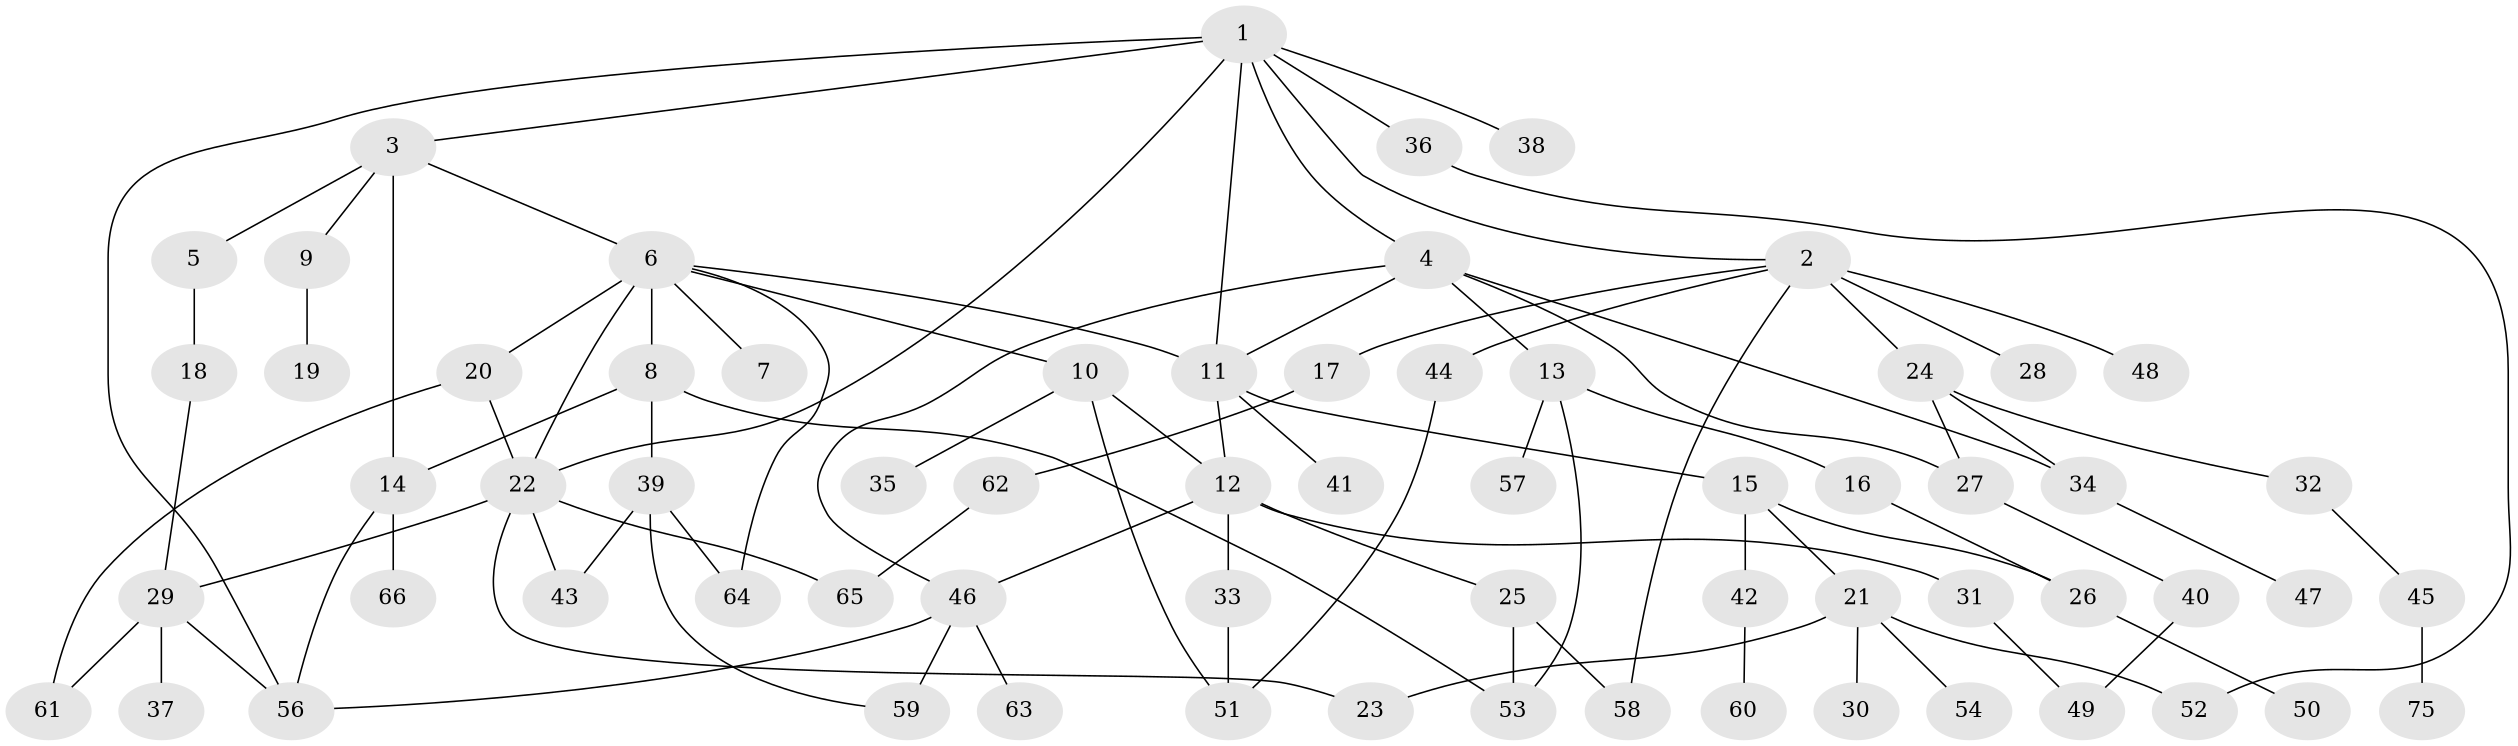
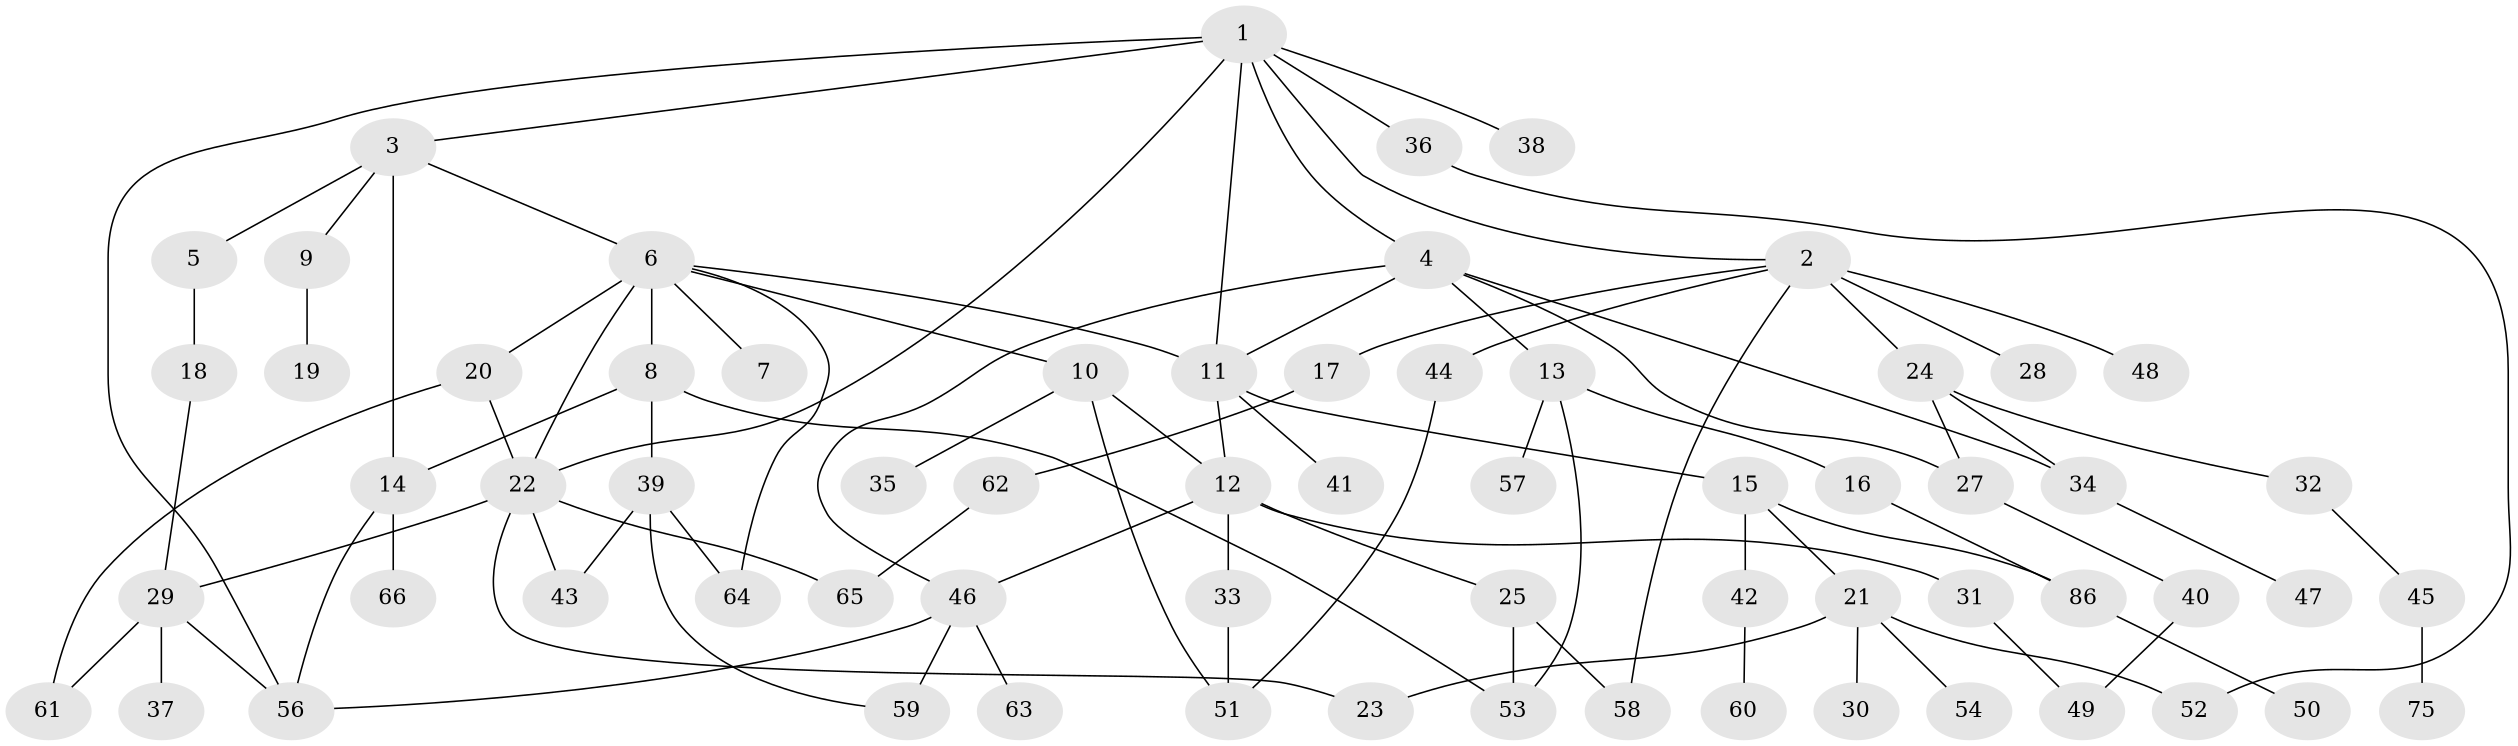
  graph {
    node [color=gray90 style=filled]
    edge [weight=1.0]
    1
    2
    3
    4
    11
    22
    36
    38
    56
    17
    24
    28
    44
    48
    58
    5
    6
    9
    14
    13
    27
    34
    46
    12
    15
    41
    29
    23
    43
    65
    52
    62
    32
    51
    18
    7
    8
    10
    20
    64
    19
    66
    53
    16
    57
    40
    47
    59
    63
    39
    35
    61
    25
    31
    33
    21
-   26
+   26 [label=86]
    42
    49
    30
    54
    50
    60
    37
    45
    n66 [label=75]
    1 -- 2
    1 -- 3
    1 -- 4
    1 -- 11
    1 -- 22
    1 -- 36
    1 -- 38
    1 -- 56
    2 -- 17
    2 -- 24 [weight=2.0]
    2 -- 28
    2 -- 44
    2 -- 48
    2 -- 58
    3 -- 5
    3 -- 6
    3 -- 9
    3 -- 14
    4 -- 11
    4 -- 13
    4 -- 27
    4 -- 34
    4 -- 46
    11 -- 12
    11 -- 15
    11 -- 41
    22 -- 29
    22 -- 23
    22 -- 43
    22 -- 65
    36 -- 52
    17 -- 62
    24 -- 27
    24 -- 34 [weight=2.0]
    24 -- 32
    44 -- 51
    5 -- 18 [weight=2.0]
    6 -- 11
    6 -- 22
    6 -- 7
    6 -- 8 [weight=2.0]
    6 -- 10
    6 -- 20
    6 -- 64
    9 -- 19
    14 -- 56
    14 -- 66 [weight=2.0]
    13 -- 53
    13 -- 16
    13 -- 57
    27 -- 40
    34 -- 47
    46 -- 56
    46 -- 59 [weight=2.0]
    46 -- 63
    12 -- 46
    12 -- 25
    12 -- 31
    12 -- 33
    15 -- 21
    15 -- 26
    15 -- 42
    29 -- 56
    29 -- 61
    29 -- 37 [weight=4.0]
    62 -- 65
    32 -- 45
    18 -- 29
    8 -- 14
    8 -- 53
    8 -- 39
    10 -- 12
    10 -- 51
    10 -- 35
    20 -- 22 [weight=2.0]
    20 -- 61
    16 -- 26
    40 -- 49
    39 -- 43
    39 -- 64
    39 -- 59
    25 -- 58
    25 -- 53
    31 -- 49
    33 -- 51
    21 -- 23
    21 -- 52
    21 -- 30
    21 -- 54
    26 -- 50
    42 -- 60
    45 -- n66 [weight=2.0]
  }
